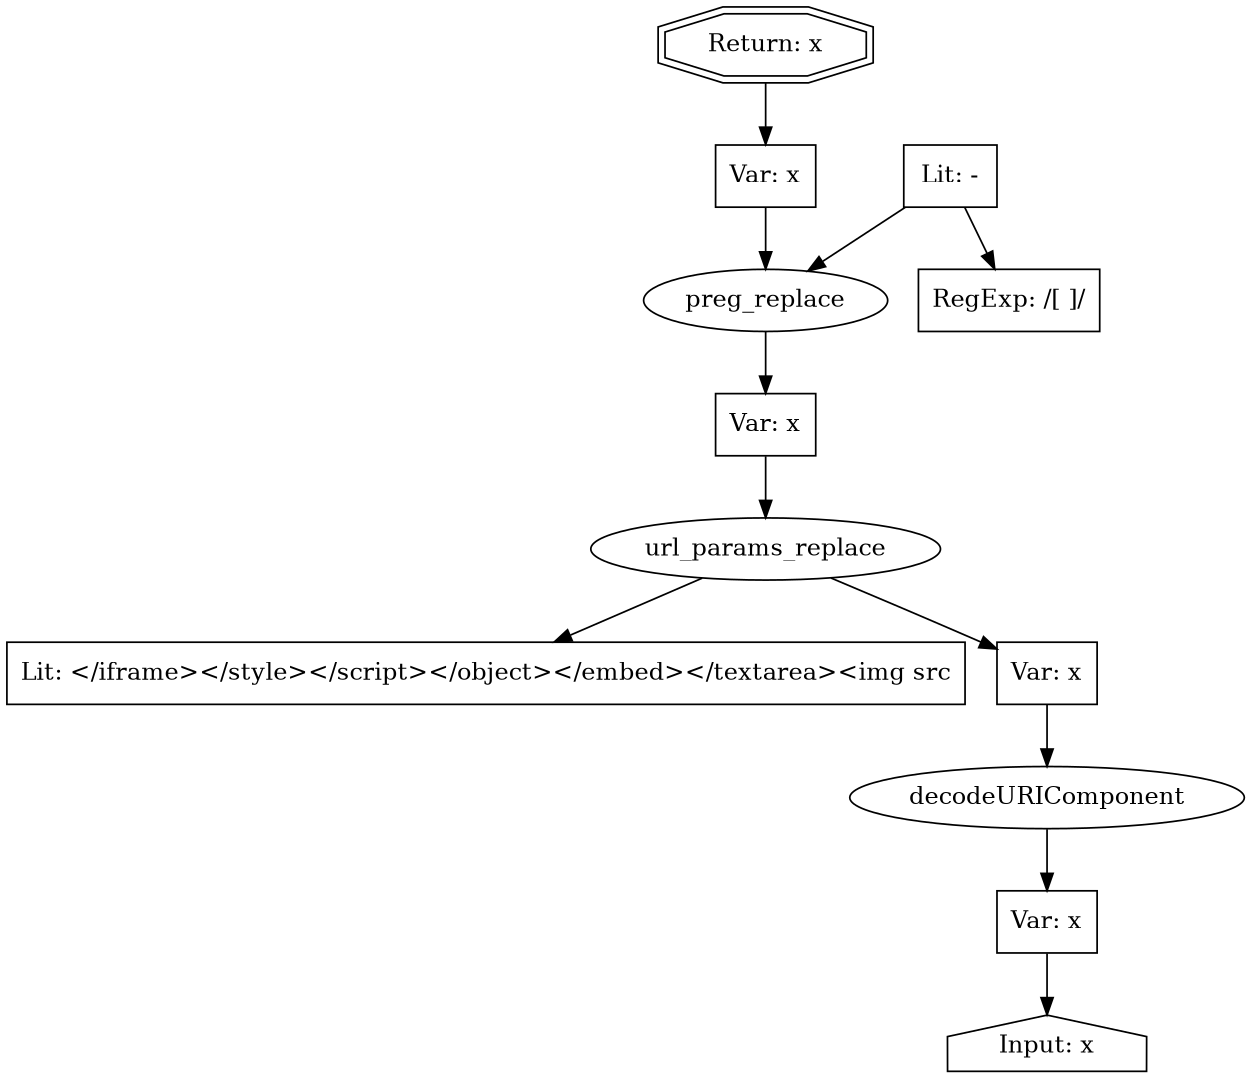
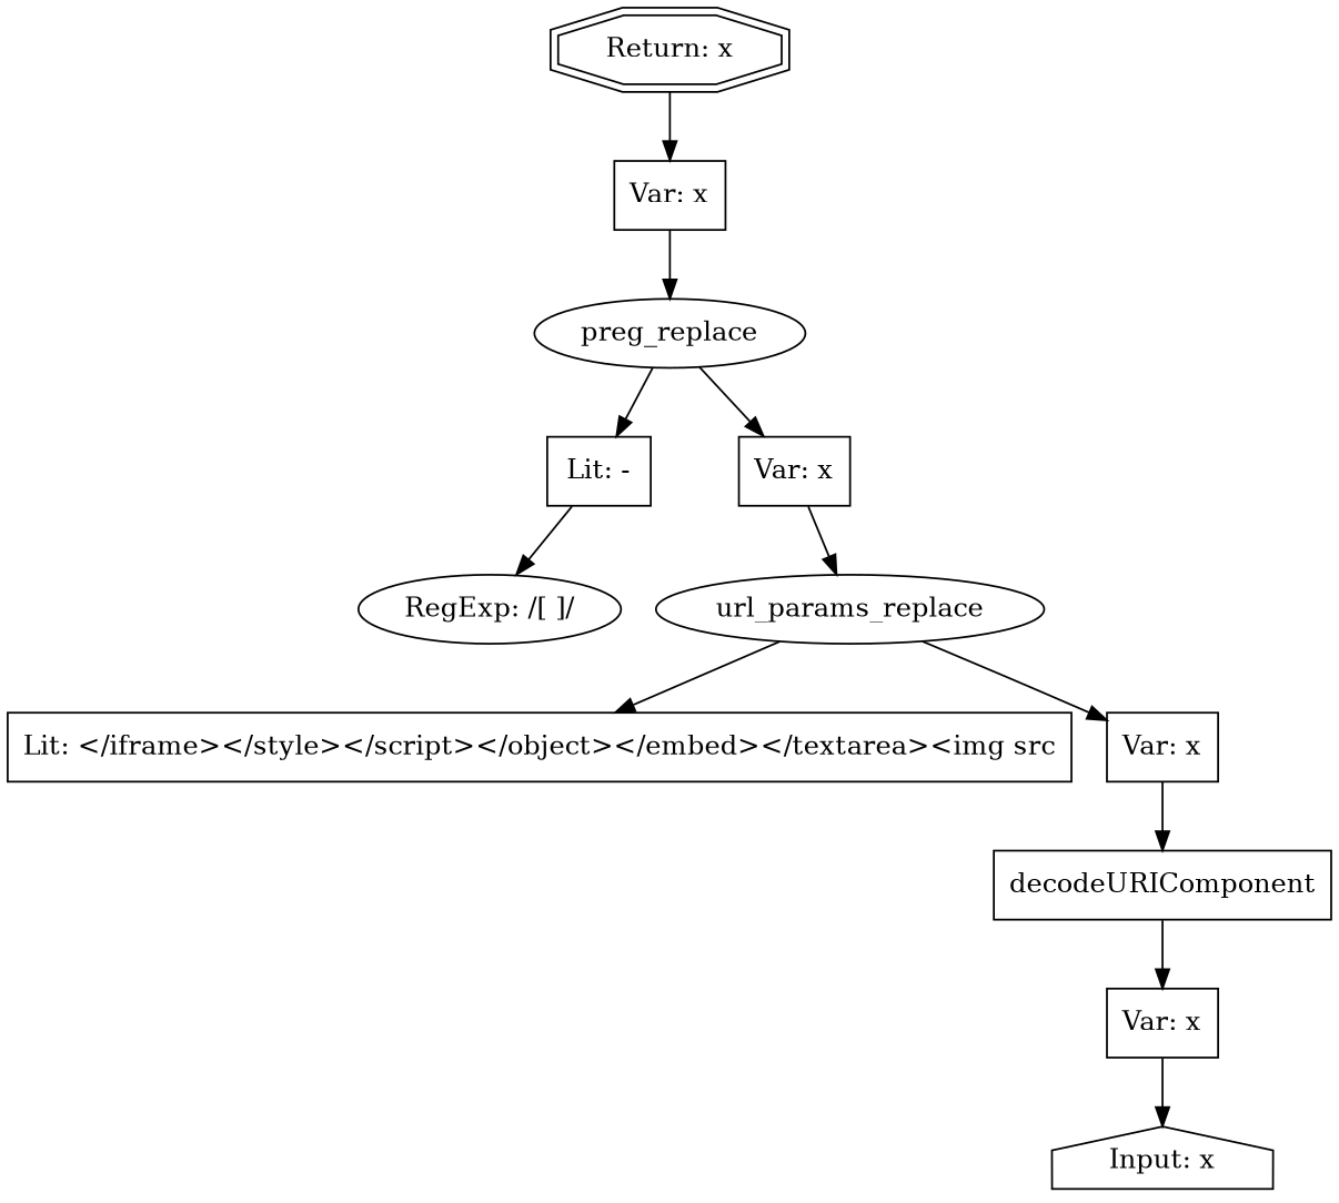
  digraph {
    node [shape=box]
    n1 [label="Input: x" shape=house]
-   n2 [label=decodeURIComponent shape=ellipse]
+   n2 [label=decodeURIComponent]
    n3 [label="Var: x"]
    n4 [label=url_params_replace shape=ellipse]
    n5 [label="Lit: </iframe></style></script></object></embed></textarea><img src"]
    n6 [label="Var: x"]
    n7 [label=preg_replace shape=ellipse]
    n8 [label="Lit: -"]
    n9 [label="Var: x"]
-   n10 [label="RegExp: /[ ]/"]
+   n10 [label="RegExp: /[ ]/" shape=ellipse]
    n11 [label="Var: x"]
    n12 [label="Return: x" shape=doubleoctagon]
    n2 -> n3
    n3 -> n1
    n4 -> n5
    n4 -> n6
    n6 -> n2
-   n8 -> n7
+   n7 -> n8
    n7 -> n9
    n8 -> n10
    n9 -> n4
    n11 -> n7
    n12 -> n11
  }
